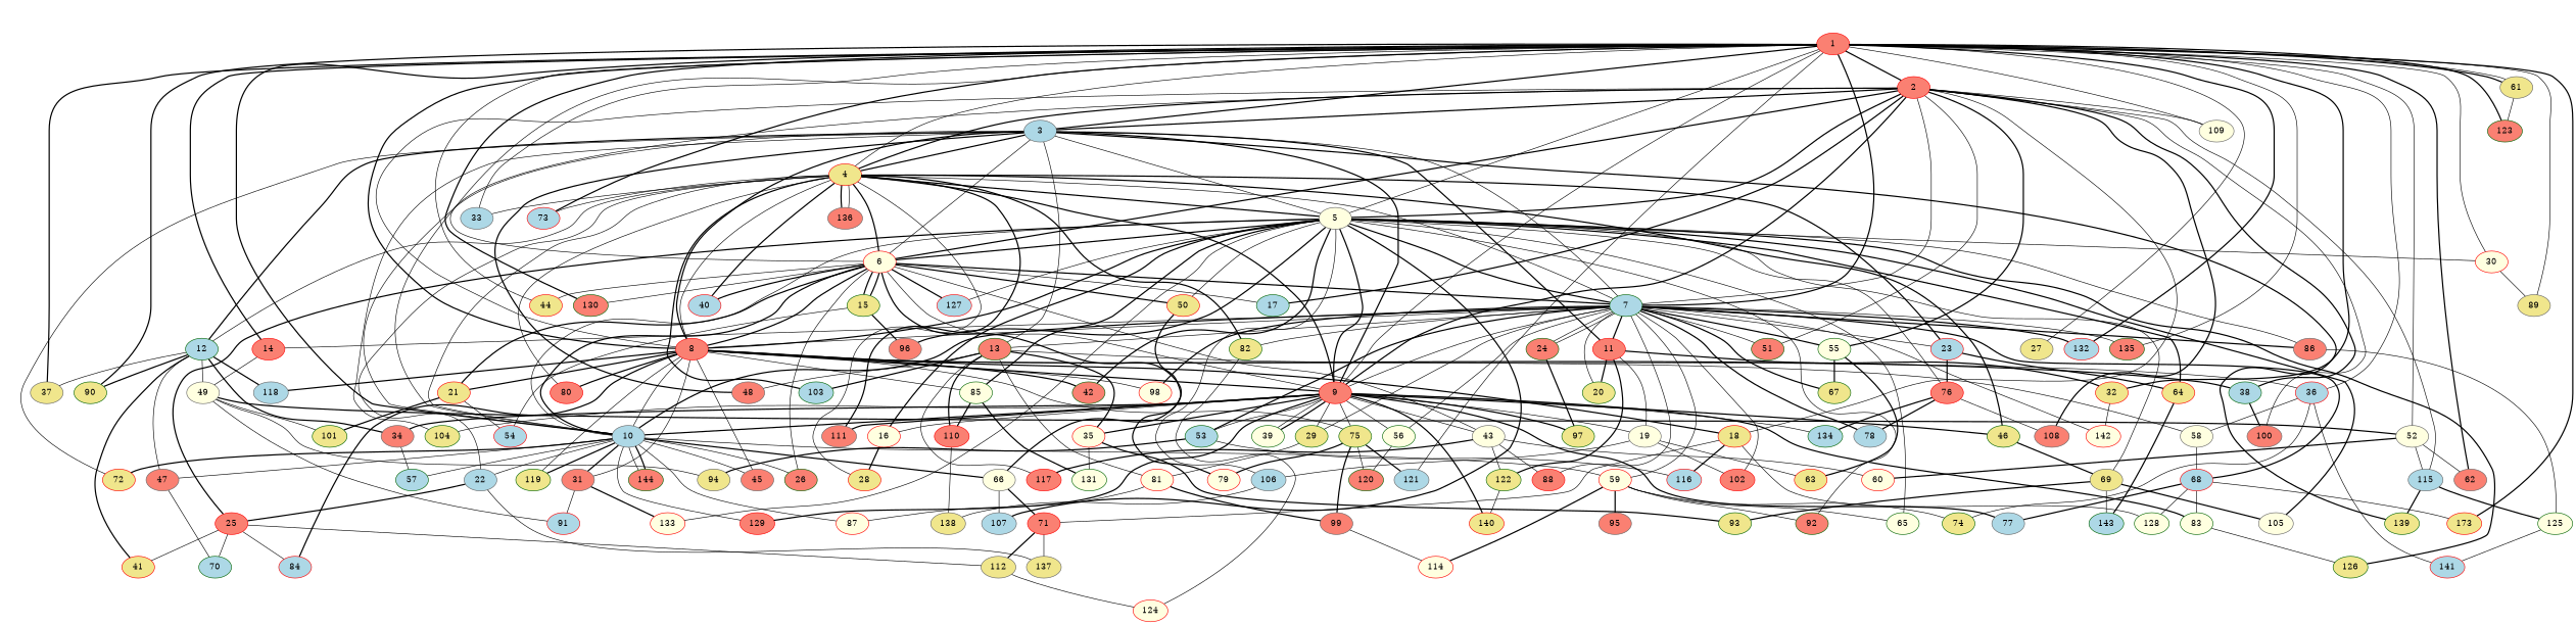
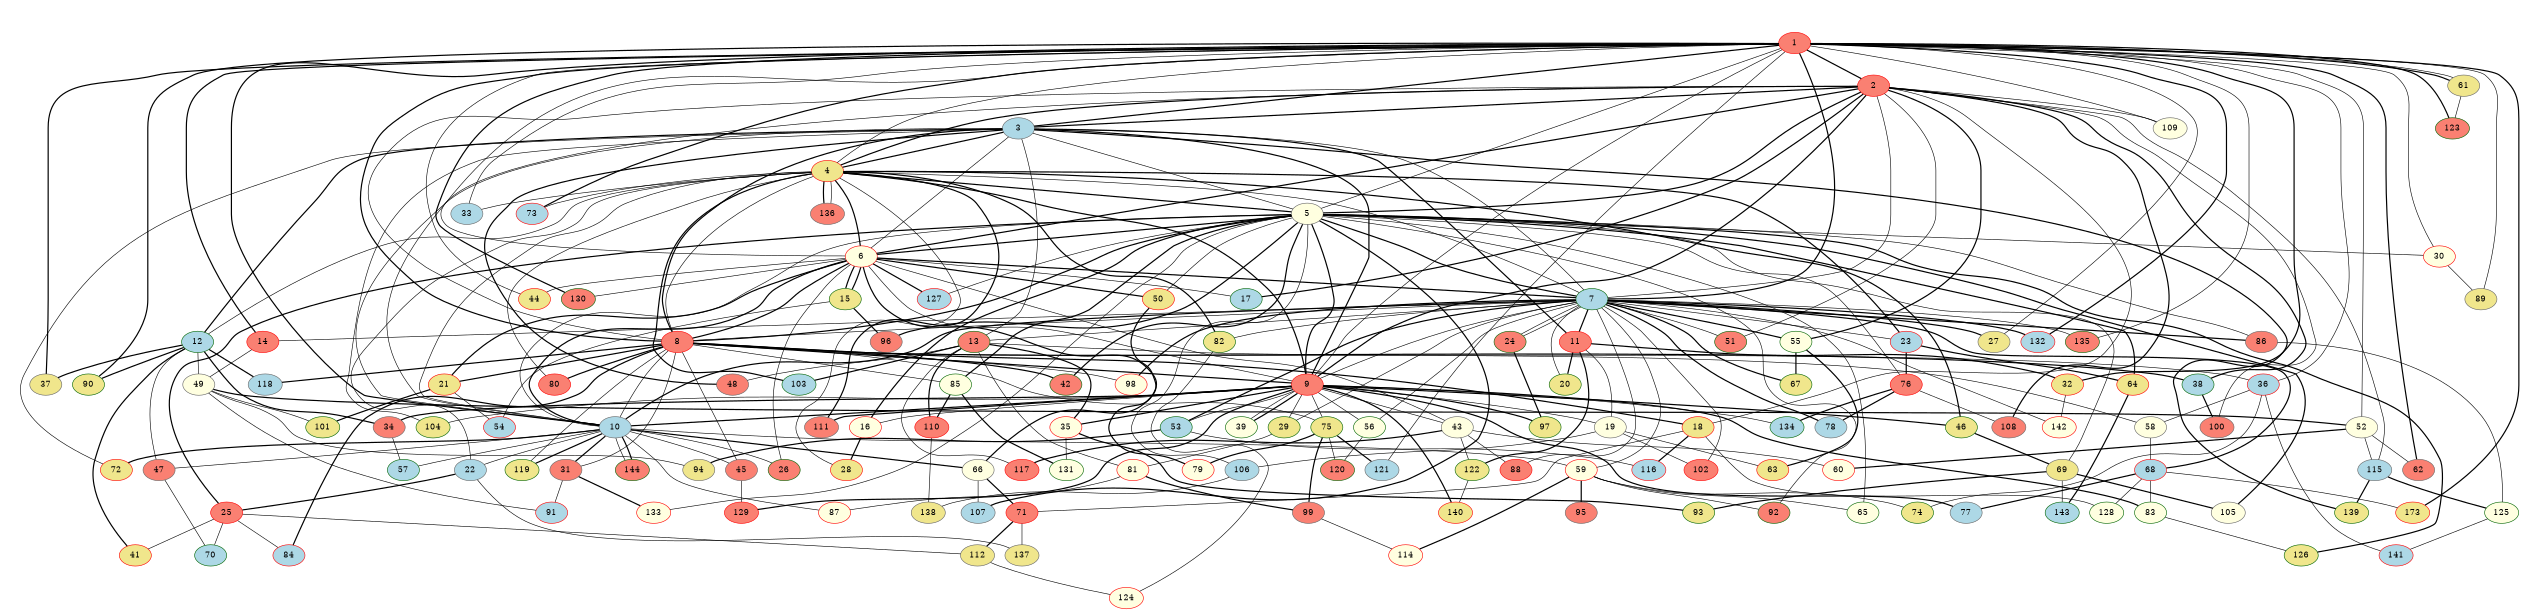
  graph {
    node [color=red fillcolor=salmon style=filled]
    edge [style=solid]
    1
    2
    3 [color=gray40 fillcolor=lightblue]
    4 [fillcolor=khaki]
    5 [color=gray40 fillcolor=lightyellow]
    6 [fillcolor=lightyellow]
    7 [color=darkgreen fillcolor=lightblue]
    8
    9
    10 [color=gray40 fillcolor=lightblue]
    14
    27 [color=gray40 fillcolor=khaki]
    30 [fillcolor=lightyellow]
    32 [fillcolor=khaki]
    33 [color=gray40 fillcolor=lightblue]
    36 [fillcolor=lightblue]
    37 [color=gray40 fillcolor=khaki]
    44 [fillcolor=khaki]
    52 [color=gray40 fillcolor=lightyellow]
    61 [color=gray40 fillcolor=khaki]
    62 [color=gray40]
    73 [fillcolor=lightblue]
    89 [color=gray40 fillcolor=khaki]
    90 [color=darkgreen fillcolor=khaki]
    109 [color=gray40 fillcolor=lightyellow]
    n26 [fillcolor=khaki label=173]
    121 [color=gray40 fillcolor=lightblue]
    123 [color=darkgreen]
    130 [color=darkgreen]
    132 [fillcolor=lightblue]
    135 [color=darkgreen]
    17 [color=darkgreen fillcolor=lightblue]
    18 [fillcolor=khaki]
    38 [color=darkgreen fillcolor=lightblue]
    51 [color=darkgreen]
    55 [color=darkgreen fillcolor=lightyellow]
    100 [color=gray40]
    108 [color=gray40]
    115 [color=gray40 fillcolor=lightblue]
    11
    12 [color=darkgreen fillcolor=lightblue]
    13 [color=darkgreen]
    48 [color=gray40]
    72 [fillcolor=khaki]
    104 [color=darkgreen fillcolor=khaki]
    139 [color=darkgreen fillcolor=khaki]
    22 [color=gray40 fillcolor=lightblue]
    23 [fillcolor=lightblue]
    28 [fillcolor=khaki]
-   40 [fillcolor=lightblue]
    46 [color=darkgreen fillcolor=khaki]
    80
    82 [color=darkgreen fillcolor=khaki]
    103 [color=darkgreen fillcolor=lightblue]
    111 [color=gray40]
    136 [color=gray40]
    16 [fillcolor=lightyellow]
    25
    42 [color=darkgreen]
    50 [fillcolor=khaki]
    64 [fillcolor=khaki]
    65 [color=darkgreen fillcolor=lightyellow]
    69 [color=gray40 fillcolor=khaki]
    76
    85 [color=darkgreen fillcolor=lightyellow]
    86 [color=gray40]
    92 [color=darkgreen]
    96 [color=gray40]
    105 [color=gray40 fillcolor=lightyellow]
    106 [color=gray40 fillcolor=lightblue]
    107 [color=gray40 fillcolor=lightblue]
    126 [color=darkgreen fillcolor=khaki]
    127 [fillcolor=lightblue]
    133 [fillcolor=lightyellow]
    15 [color=darkgreen fillcolor=khaki]
    21 [fillcolor=khaki]
    26 [color=darkgreen]
    43 [color=gray40 fillcolor=lightyellow]
    79 [fillcolor=lightyellow]
    20 [color=darkgreen fillcolor=khaki]
    24 [color=darkgreen]
    29 [color=darkgreen fillcolor=khaki]
    53 [color=darkgreen fillcolor=lightblue]
    56 [color=darkgreen fillcolor=lightyellow]
    59 [fillcolor=lightyellow]
    67 [color=darkgreen fillcolor=khaki]
    68 [fillcolor=lightblue]
    78 [color=gray40 fillcolor=lightblue]
    88
    98 [fillcolor=lightyellow]
    102
    142 [fillcolor=lightyellow]
    31 [color=gray40]
    45 [color=gray40]
    58 [color=gray40 fillcolor=lightyellow]
    75 [color=darkgreen fillcolor=khaki]
    84 [fillcolor=lightblue]
    118 [color=gray40 fillcolor=lightblue]
    119 [color=darkgreen fillcolor=khaki]
    19 [color=gray40 fillcolor=lightyellow]
    34 [color=gray40]
    35 [fillcolor=lightyellow]
    39 [color=darkgreen fillcolor=lightyellow]
    77 [color=gray40 fillcolor=lightblue]
    83 [color=darkgreen fillcolor=lightyellow]
    97 [color=darkgreen fillcolor=khaki]
    129
    134 [color=darkgreen fillcolor=lightblue]
    140 [fillcolor=khaki]
    47 [color=gray40]
    57 [color=darkgreen fillcolor=lightblue]
    66 [color=gray40 fillcolor=lightyellow]
    87 [fillcolor=lightyellow]
    144 [color=darkgreen]
    49 [color=gray40 fillcolor=lightyellow]
    74 [color=darkgreen fillcolor=khaki]
    141 [fillcolor=lightblue]
    60 [fillcolor=lightyellow]
    71
    116 [fillcolor=lightblue]
    128 [color=darkgreen fillcolor=lightyellow]
    63 [fillcolor=khaki]
    125 [color=darkgreen fillcolor=lightyellow]
    122 [color=darkgreen fillcolor=khaki]
    41 [fillcolor=khaki]
    81 [fillcolor=lightyellow]
    110
    117
    137 [color=gray40 fillcolor=khaki]
    124 [fillcolor=lightyellow]
    70 [color=darkgreen fillcolor=lightblue]
    112 [color=gray40 fillcolor=khaki]
    143 [color=darkgreen fillcolor=lightblue]
    93 [color=darkgreen fillcolor=khaki]
    131 [color=darkgreen fillcolor=lightyellow]
    138 [color=gray40 fillcolor=khaki]
    54 [fillcolor=lightblue]
    101 [color=darkgreen fillcolor=khaki]
    95 [color=gray40]
    94 [color=gray40 fillcolor=khaki]
    120 [color=darkgreen]
    114 [fillcolor=lightyellow]
    91 [fillcolor=lightblue]
    99 [color=gray40]
    1 -- 2 [style=bold]
    1 -- 3 [style=bold]
    1 -- 4
    1 -- 5
    1 -- 6
    1 -- 7 [style=bold]
    1 -- 8 [style=bold]
    1 -- 9
    1 -- 10 [style=bold]
    1 -- 14 [style=bold]
    1 -- 27
    1 -- 30
    1 -- 32 [style=bold]
    1 -- 33
    1 -- 36
    1 -- 37 [style=bold]
    1 -- 44
    1 -- 52
    1 -- 61 [style=bold]
    1 -- 61
    1 -- 62 [style=bold]
    1 -- 73 [style=bold]
    1 -- 89
    1 -- 90 [style=bold]
    1 -- 109
    1 -- n26 [style=bold]
    1 -- 121
    1 -- 123 [style=bold]
    1 -- 130 [style=bold]
    1 -- 132 [style=bold]
    1 -- 135
    2 -- 3 [style=bold]
    2 -- 4 [style=bold]
    2 -- 5 [style=bold]
    2 -- 6 [style=bold]
    2 -- 7
    2 -- 8
    2 -- 9 [style=bold]
    2 -- 10
    2 -- 109
    2 -- 17 [style=bold]
    2 -- 18
    2 -- 38 [style=bold]
    2 -- 51
    2 -- 55 [style=bold]
    2 -- 100
    2 -- 108 [style=bold]
    2 -- 115
    3 -- 4 [style=bold]
    3 -- 5
    3 -- 6
    3 -- 7
    3 -- 8 [style=bold]
    3 -- 9 [style=bold]
    3 -- 10
    3 -- 11 [style=bold]
    3 -- 12 [style=bold]
    3 -- 13
    3 -- 48 [style=bold]
    3 -- 72
    3 -- 104
    3 -- 139 [style=bold]
    4 -- 5 [style=bold]
    4 -- 6 [style=bold]
    4 -- 7
    4 -- 8
    4 -- 9 [style=bold]
    4 -- 10
    4 -- 33
    4 -- 73
    4 -- 12
    4 -- 22
    4 -- 23 [style=bold]
    4 -- 28
-   4 -- 40 [style=bold]
    4 -- 46 [style=bold]
    4 -- 80
    4 -- 82 [style=bold]
    4 -- 103 [style=bold]
    4 -- 111 [style=bold]
    4 -- 136 [style=bold]
    4 -- 136
    5 -- 6 [style=bold]
    5 -- 7 [style=bold]
    5 -- 8 [style=bold]
    5 -- 9 [style=bold]
    5 -- 10
    5 -- 30
    5 -- 16 [style=bold]
    5 -- 25 [style=bold]
    5 -- 42 [style=bold]
    5 -- 50
    5 -- 64 [style=bold]
    5 -- 65
    5 -- 69
    5 -- 76
    5 -- 85 [style=bold]
    5 -- 86
    5 -- 92
    5 -- 96 [style=bold]
    5 -- 105 [style=bold]
    5 -- 106
    5 -- 107 [style=bold]
    5 -- 126 [style=bold]
    5 -- 127
    5 -- 133
    6 -- 7 [style=bold]
    6 -- 8 [style=bold]
    6 -- 9
    6 -- 10 [style=bold]
    6 -- 44
    6 -- 130
    6 -- 17
-   6 -- 40 [style=bold]
    6 -- 50 [style=bold]
    6 -- 127 [style=bold]
    6 -- 15 [style=bold]
    6 -- 15 [style=bold]
    6 -- 21 [style=bold]
    6 -- 26
    6 -- 43
    6 -- 79 [style=bold]
    7 -- 8
    7 -- 9
    7 -- 10 [style=bold]
    7 -- 14
+   7 -- 27 [style=bold]
    7 -- 132 [style=bold]
    7 -- 135
    7 -- 51
    7 -- 55 [style=bold]
    7 -- 11 [style=bold]
    7 -- 13
    7 -- 23
    7 -- 82
    7 -- 86 [style=bold]
    7 -- 20
    7 -- 24
    7 -- 24
    7 -- 29
    7 -- 53 [style=bold]
    7 -- 56
    7 -- 59
    7 -- 67 [style=bold]
    7 -- 68 [style=bold]
    7 -- 78 [style=bold]
    7 -- 88
    7 -- 98 [style=bold]
    7 -- 102
    7 -- 142
    8 -- 9 [style=bold]
    8 -- 10
    8 -- 18 [style=bold]
    8 -- 38 [style=bold]
    8 -- 80 [style=bold]
    8 -- 42 [style=bold]
    8 -- 85
    8 -- 21 [style=bold]
    8 -- 98
    8 -- 31
    8 -- 45
    8 -- 58
    8 -- 75
    8 -- 84 [style=bold]
    8 -- 118 [style=bold]
    8 -- 119
    9 -- 10 [style=bold]
    9 -- 104
    9 -- 46 [style=bold]
    9 -- 111 [style=bold]
    9 -- 16
    9 -- 43
    9 -- 29
    9 -- 53
    9 -- 56
    9 -- 75
    9 -- 19
    9 -- 34 [style=bold]
    9 -- 35 [style=bold]
    9 -- 39
    9 -- 39 [style=bold]
    9 -- 77 [style=bold]
    9 -- 83 [style=bold]
    9 -- 97 [style=bold]
    9 -- 129 [style=bold]
    9 -- 134
    9 -- 140 [style=bold]
    10 -- 72 [style=bold]
    10 -- 22
    10 -- 26
    10 -- 59
    10 -- 31 [style=bold]
    10 -- 45
    10 -- 119 [style=bold]
-   10 -- 129
+   45 -- 129
    10 -- 47
    10 -- 57
    10 -- 66 [style=bold]
    10 -- 87
    10 -- 144
    10 -- 144 [style=bold]
    14 -- 49
    30 -- 89
    32 -- 142
    36 -- 58
    36 -- 74
    36 -- 141
    52 -- 62
    52 -- 115
    52 -- 60 [style=bold]
    61 -- 123
    18 -- 71
    18 -- 116 [style=bold]
    18 -- 128
    38 -- 100 [style=bold]
    55 -- 67 [style=bold]
    55 -- 63 [style=bold]
    115 -- 139 [style=bold]
    115 -- 125 [style=bold]
    11 -- 32 [style=bold]
    11 -- 20 [style=bold]
    11 -- 19
    11 -- 122 [style=bold]
-   12 -- 37
+   12 -- 37 [style=bold]
    12 -- 90 [style=bold]
    12 -- 118 [style=bold]
    12 -- 34 [style=bold]
    12 -- 47
    12 -- 49
    12 -- 41 [style=bold]
    13 -- 36
    13 -- 48
    13 -- 103 [style=bold]
    13 -- 35 [style=bold]
    13 -- 81
    13 -- 110 [style=bold]
    13 -- 117
    22 -- 25 [style=bold]
    22 -- 137
    23 -- 64 [style=bold]
    23 -- 76 [style=bold]
    46 -- 69 [style=bold]
    82 -- 124
    16 -- 28 [style=bold]
    25 -- 84
    25 -- 41
    25 -- 70
    25 -- 112
    50 -- 66 [style=bold]
    64 -- 143 [style=bold]
    69 -- 105 [style=bold]
    69 -- 143
    69 -- 93 [style=bold]
    76 -- 108
    76 -- 78 [style=bold]
    76 -- 134 [style=bold]
    85 -- 110 [style=bold]
    85 -- 131 [style=bold]
    86 -- 125
    106 -- 138
    15 -- 96 [style=bold]
    15 -- 54
    21 -- 54
    21 -- 101 [style=bold]
    43 -- 88
    43 -- 60
    43 -- 122
    43 -- 117 [style=bold]
    24 -- 97 [style=bold]
    29 -- 81
    53 -- 116
    53 -- 94 [style=bold]
    56 -- 120
    59 -- 65
    59 -- 92
    59 -- 74
    59 -- 95 [style=bold]
    59 -- 114 [style=bold]
    68 -- n26
    68 -- 77 [style=bold]
    68 -- 83
    68 -- 128
    31 -- 133 [style=bold]
    31 -- 91
    58 -- 68
    75 -- 121 [style=bold]
    75 -- 79 [style=bold]
    75 -- 120
    75 -- 99 [style=bold]
    19 -- 106
    19 -- 102
    19 -- 63
    34 -- 57
    35 -- 93 [style=bold]
    35 -- 131
    83 -- 126
    47 -- 70
    66 -- 107
    66 -- 71 [style=bold]
    49 -- 52 [style=bold]
    49 -- 101
    49 -- 94
    49 -- 91
    71 -- 137
    71 -- 112 [style=bold]
    125 -- 141
    122 -- 140
    81 -- 87
    81 -- 99 [style=bold]
    110 -- 138
    112 -- 124
    99 -- 114
  }
